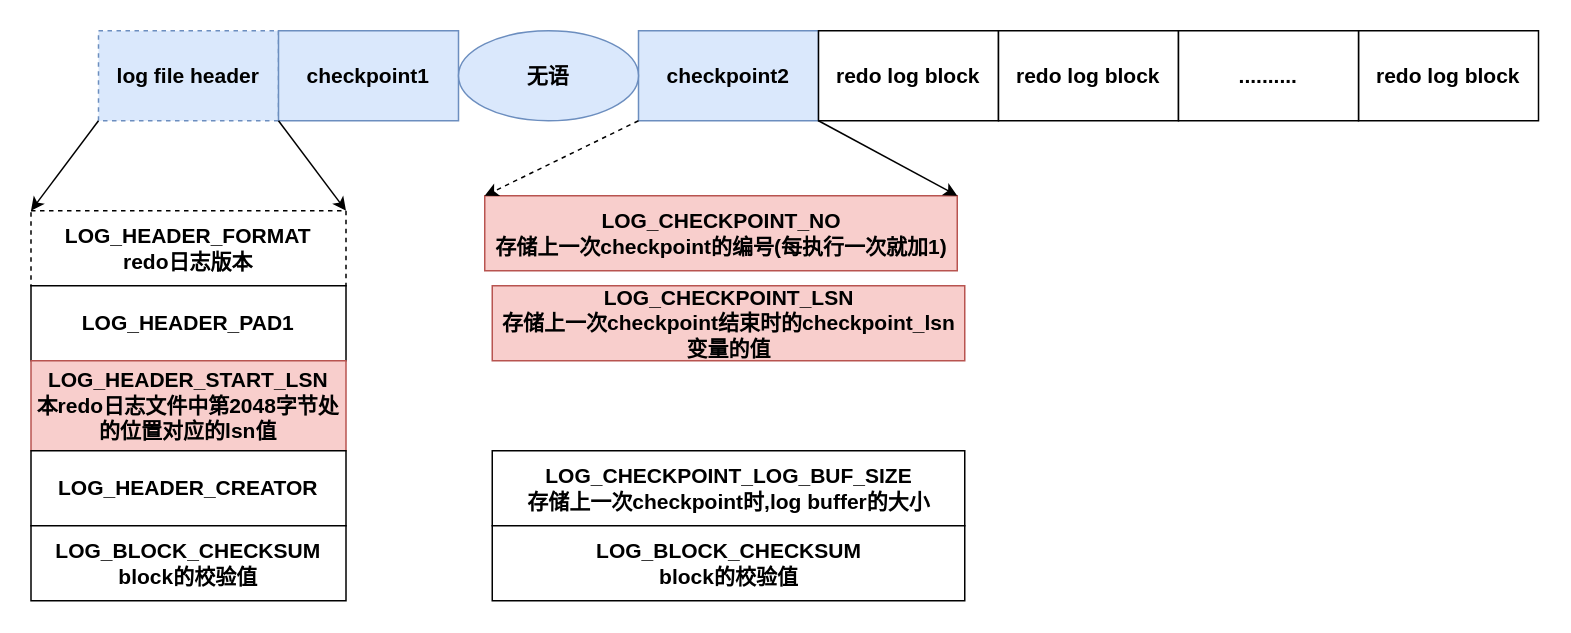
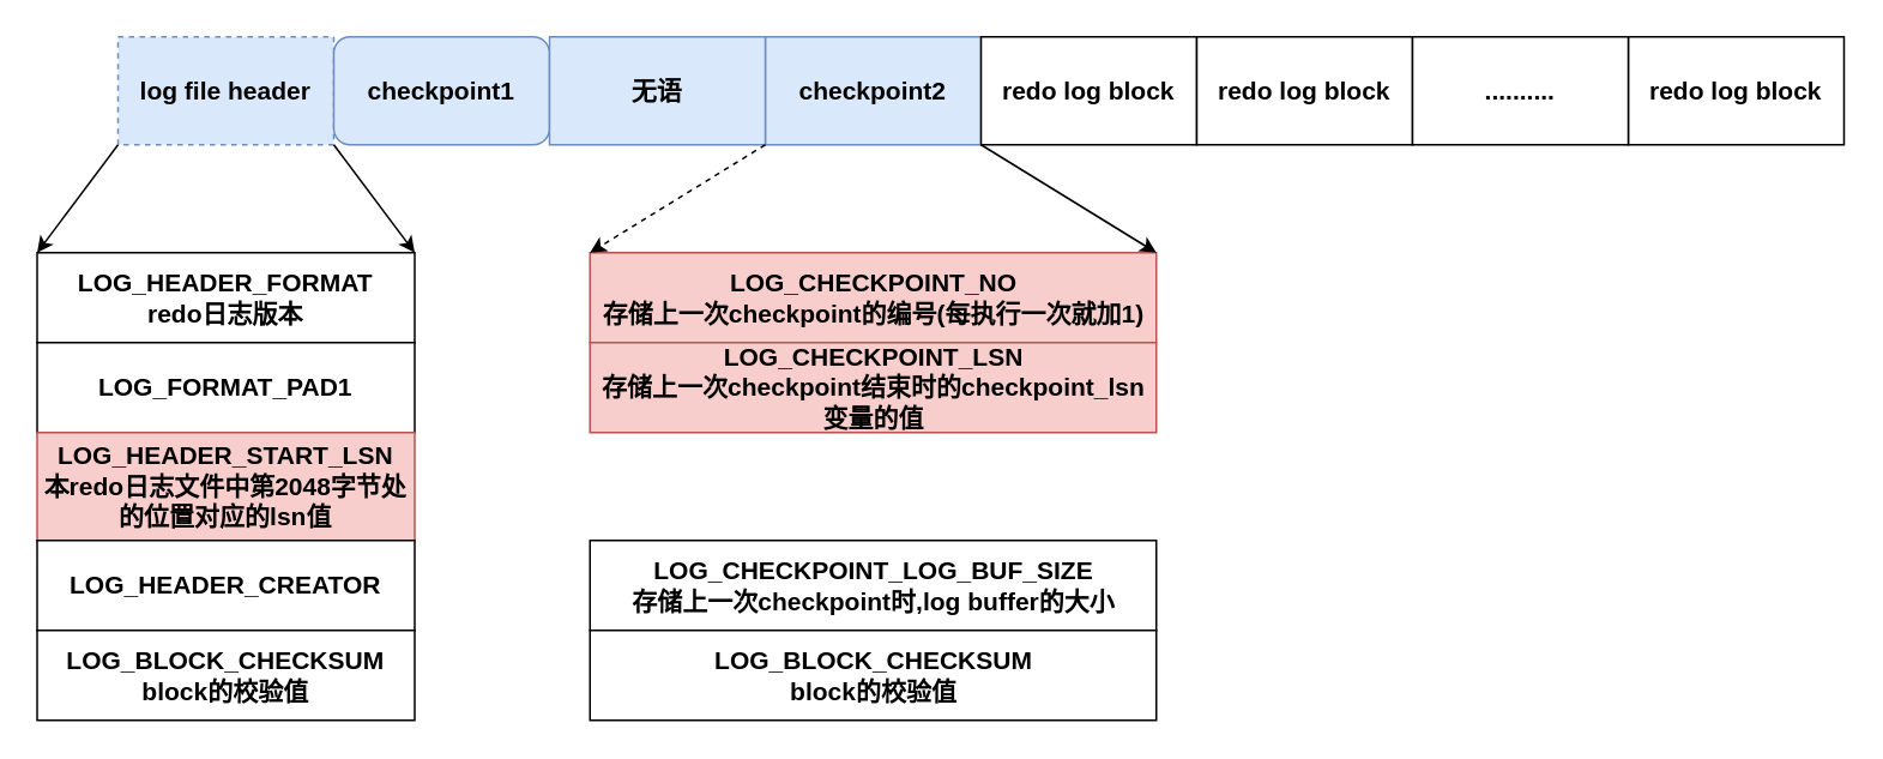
  <mxCell id="0" />
  <mxCell id="1" parent="0" />
  <mxCell id="2" value="&lt;b&gt;&lt;font style=&quot;font-size: 14px&quot;&gt;log file header&lt;/font&gt;&lt;/b&gt;" style="rounded=0;whiteSpace=wrap;html=1;fillColor=#dae8fc;strokeColor=#6c8ebf;dashed=1;" vertex="1" parent="1"><mxGeometry x="65" y="20" width="120" height="60" as="geometry" /></mxCell>
- <mxCell id="3" value="&lt;b&gt;&lt;font style=&quot;font-size: 14px&quot;&gt;checkpoint1&lt;/font&gt;&lt;/b&gt;" style="rounded=0;whiteSpace=wrap;html=1;fillColor=#dae8fc;strokeColor=#6c8ebf;" vertex="1" parent="1"><mxGeometry x="185" y="20" width="120" height="60" as="geometry" /></mxCell>
+ <mxCell id="3" value="&lt;b&gt;&lt;font style=&quot;font-size: 14px&quot;&gt;checkpoint1&lt;/font&gt;&lt;/b&gt;" style="whiteSpace=wrap;html=1;fillColor=#dae8fc;strokeColor=#6c8ebf;rounded=1;" vertex="1" parent="1"><mxGeometry x="185" y="20" width="120" height="60" as="geometry" /></mxCell>
  <mxCell id="4" value="&lt;b&gt;&lt;font style=&quot;font-size: 14px&quot;&gt;checkpoint2&lt;/font&gt;&lt;/b&gt;" style="rounded=0;whiteSpace=wrap;html=1;fillColor=#dae8fc;strokeColor=#6c8ebf;" vertex="1" parent="1"><mxGeometry x="425" y="20" width="120" height="60" as="geometry" /></mxCell>
- <mxCell id="5" value="&lt;span style=&quot;font-size: 14px&quot;&gt;&lt;b&gt;无语&lt;/b&gt;&lt;/span&gt;" style="ellipse;whiteSpace=wrap;html=1;fillColor=#dae8fc;strokeColor=#6c8ebf;" vertex="1" parent="1"><mxGeometry x="305" y="20" width="120" height="60" as="geometry" /></mxCell>
+ <mxCell id="5" value="&lt;span style=&quot;font-size: 14px&quot;&gt;&lt;b&gt;无语&lt;/b&gt;&lt;/span&gt;" style="rounded=0;whiteSpace=wrap;html=1;fillColor=#dae8fc;strokeColor=#6c8ebf;" vertex="1" parent="1"><mxGeometry x="305" y="20" width="120" height="60" as="geometry" /></mxCell>
  <mxCell id="6" value="&lt;b&gt;&lt;font style=&quot;font-size: 14px&quot;&gt;redo log block&lt;/font&gt;&lt;/b&gt;" style="rounded=0;whiteSpace=wrap;html=1;" vertex="1" parent="1"><mxGeometry x="545" y="20" width="120" height="60" as="geometry" /></mxCell>
  <mxCell id="7" value="&lt;b&gt;&lt;font style=&quot;font-size: 14px&quot;&gt;redo log block&lt;/font&gt;&lt;/b&gt;" style="rounded=0;whiteSpace=wrap;html=1;" vertex="1" parent="1"><mxGeometry x="665" y="20" width="120" height="60" as="geometry" /></mxCell>
  <mxCell id="8" value="&lt;b&gt;&lt;font style=&quot;font-size: 14px&quot;&gt;redo log block&lt;/font&gt;&lt;/b&gt;" style="rounded=0;whiteSpace=wrap;html=1;" vertex="1" parent="1"><mxGeometry x="905" y="20" width="120" height="60" as="geometry" /></mxCell>
  <mxCell id="9" value="&lt;span style=&quot;font-size: 14px&quot;&gt;&lt;b&gt;..........&lt;/b&gt;&lt;/span&gt;" style="rounded=0;whiteSpace=wrap;html=1;" vertex="1" parent="1"><mxGeometry x="785" y="20" width="120" height="60" as="geometry" /></mxCell>
- <mxCell id="10" value="&lt;b&gt;&lt;font style=&quot;font-size: 14px&quot;&gt;LOG_HEADER_FORMAT&lt;br&gt;redo日志版本&lt;br&gt;&lt;/font&gt;&lt;/b&gt;" style="rounded=0;whiteSpace=wrap;html=1;dashed=1;" vertex="1" parent="1"><mxGeometry x="20" y="140" width="210" height="50" as="geometry" /></mxCell>
- <mxCell id="11" value="&lt;b&gt;&lt;font style=&quot;font-size: 14px&quot;&gt;LOG_HEADER_PAD1&lt;br&gt;&lt;/font&gt;&lt;/b&gt;" style="rounded=0;whiteSpace=wrap;html=1;" vertex="1" parent="1"><mxGeometry x="20" y="190" width="210" height="50" as="geometry" /></mxCell>
+ <mxCell id="10" value="&lt;b&gt;&lt;font style=&quot;font-size: 14px&quot;&gt;LOG_HEADER_FORMAT&lt;br&gt;redo日志版本&lt;br&gt;&lt;/font&gt;&lt;/b&gt;" style="rounded=0;whiteSpace=wrap;html=1;" vertex="1" parent="1"><mxGeometry x="20" y="140" width="210" height="50" as="geometry" /></mxCell>
+ <mxCell id="11" value="&lt;b&gt;&lt;font style=&quot;font-size: 14px&quot;&gt;LOG_FORMAT_PAD1&lt;br&gt;&lt;/font&gt;&lt;/b&gt;" style="rounded=0;whiteSpace=wrap;html=1;" vertex="1" parent="1"><mxGeometry x="20" y="190" width="210" height="50" as="geometry" /></mxCell>
  <mxCell id="12" value="&lt;b&gt;&lt;font style=&quot;font-size: 14px&quot;&gt;LOG_HEADER_START_LSN&lt;br&gt;本redo日志文件中第2048字节处的位置对应的lsn值&lt;br&gt;&lt;/font&gt;&lt;/b&gt;" style="rounded=0;whiteSpace=wrap;html=1;fillColor=#f8cecc;strokeColor=#b85450;" vertex="1" parent="1"><mxGeometry x="20" y="240" width="210" height="60" as="geometry" /></mxCell>
  <mxCell id="13" value="&lt;b&gt;&lt;font style=&quot;font-size: 14px&quot;&gt;LOG_HEADER_CREATOR&lt;br&gt;&lt;/font&gt;&lt;/b&gt;" style="rounded=0;whiteSpace=wrap;html=1;" vertex="1" parent="1"><mxGeometry x="20" y="300" width="210" height="50" as="geometry" /></mxCell>
  <mxCell id="14" value="&lt;b&gt;&lt;font style=&quot;font-size: 14px&quot;&gt;LOG_BLOCK_CHECKSUM&lt;br&gt;block的校验值&lt;br&gt;&lt;/font&gt;&lt;/b&gt;" style="rounded=0;whiteSpace=wrap;html=1;" vertex="1" parent="1"><mxGeometry x="20" y="350" width="210" height="50" as="geometry" /></mxCell>
  <mxCell id="15" value="" style="endArrow=classic;html=1;exitX=0;exitY=1;exitDx=0;exitDy=0;entryX=0;entryY=0;entryDx=0;entryDy=0;" edge="1" parent="1" source="2" target="10"><mxGeometry width="50" height="50" relative="1" as="geometry"><mxPoint x="-35" y="160" as="sourcePoint" /><mxPoint x="15" y="110" as="targetPoint" /></mxGeometry></mxCell>
  <mxCell id="16" value="" style="endArrow=classic;html=1;exitX=1;exitY=1;exitDx=0;exitDy=0;entryX=1;entryY=0;entryDx=0;entryDy=0;" edge="1" parent="1" source="2" target="10"><mxGeometry width="50" height="50" relative="1" as="geometry"><mxPoint x="75" y="90" as="sourcePoint" /><mxPoint x="30" y="150" as="targetPoint" /></mxGeometry></mxCell>
- <mxCell id="17" value="&lt;b&gt;&lt;font style=&quot;font-size: 14px&quot;&gt;LOG_CHECKPOINT_NO&lt;br&gt;存储上一次checkpoint的编号(每执行一次就加1)&lt;br&gt;&lt;/font&gt;&lt;/b&gt;" style="rounded=0;whiteSpace=wrap;html=1;fillColor=#f8cecc;strokeColor=#b85450;" vertex="1" parent="1"><mxGeometry x="322.5" y="130" width="315" height="50" as="geometry" /></mxCell>
+ <mxCell id="17" value="&lt;b&gt;&lt;font style=&quot;font-size: 14px&quot;&gt;LOG_CHECKPOINT_NO&lt;br&gt;存储上一次checkpoint的编号(每执行一次就加1)&lt;br&gt;&lt;/font&gt;&lt;/b&gt;" style="rounded=0;whiteSpace=wrap;html=1;fillColor=#f8cecc;strokeColor=#b85450;" vertex="1" parent="1"><mxGeometry x="327.5" y="140" width="315" height="50" as="geometry" /></mxCell>
  <mxCell id="18" value="&lt;b&gt;&lt;font style=&quot;font-size: 14px&quot;&gt;LOG_CHECKPOINT_LSN&lt;br&gt;存储上一次checkpoint结束时的checkpoint_lsn变量的值&lt;br&gt;&lt;/font&gt;&lt;/b&gt;" style="rounded=0;whiteSpace=wrap;html=1;fillColor=#f8cecc;strokeColor=#b85450;" vertex="1" parent="1"><mxGeometry x="327.5" y="190" width="315" height="50" as="geometry" /></mxCell>
  <mxCell id="19" value="&lt;b&gt;&lt;font style=&quot;font-size: 14px&quot;&gt;LOG_CHECKPOINT_LOG_BUF_SIZE&lt;br&gt;存储上一次checkpoint时,log buffer的大小&lt;br&gt;&lt;/font&gt;&lt;/b&gt;" style="rounded=0;whiteSpace=wrap;html=1;" vertex="1" parent="1"><mxGeometry x="327.5" y="300" width="315" height="50" as="geometry" /></mxCell>
  <mxCell id="20" value="&lt;b&gt;&lt;font style=&quot;font-size: 14px&quot;&gt;LOG_BLOCK_CHECKSUM&lt;br&gt;block的校验值&lt;br&gt;&lt;/font&gt;&lt;/b&gt;" style="rounded=0;whiteSpace=wrap;html=1;" vertex="1" parent="1"><mxGeometry x="327.5" y="350" width="315" height="50" as="geometry" /></mxCell>
  <mxCell id="21" value="" style="endArrow=classic;html=1;exitX=1;exitY=1;exitDx=0;exitDy=0;entryX=1;entryY=0;entryDx=0;entryDy=0;" edge="1" parent="1" target="17"><mxGeometry width="50" height="50" relative="1" as="geometry"><mxPoint x="545" y="80" as="sourcePoint" /><mxPoint x="590" y="140" as="targetPoint" /></mxGeometry></mxCell>
  <mxCell id="22" value="" style="endArrow=classic;html=1;exitX=0;exitY=1;exitDx=0;exitDy=0;entryX=0;entryY=0;entryDx=0;entryDy=0;dashed=1;" edge="1" parent="1" source="4" target="17"><mxGeometry width="50" height="50" relative="1" as="geometry"><mxPoint x="555" y="90" as="sourcePoint" /><mxPoint x="652.5" y="150" as="targetPoint" /></mxGeometry></mxCell>
